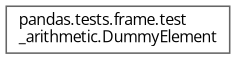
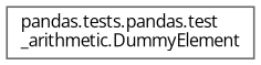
  digraph {
    rankdir=TB
    fontname="Open Sans"
-   n1 [color=grey40 fillcolor=white fontname="Open Sans" fontsize=10 height=0.2 label="pandas.tests.frame.test\l_arithmetic.DummyElement" shape=box style=filled width=0.4]
+   n1 [color=grey40 fillcolor=white fontname="Open Sans" fontsize=10 height=0.2 label="pandas.tests.pandas.test\l_arithmetic.DummyElement" shape=box style=filled width=0.4]
  }
